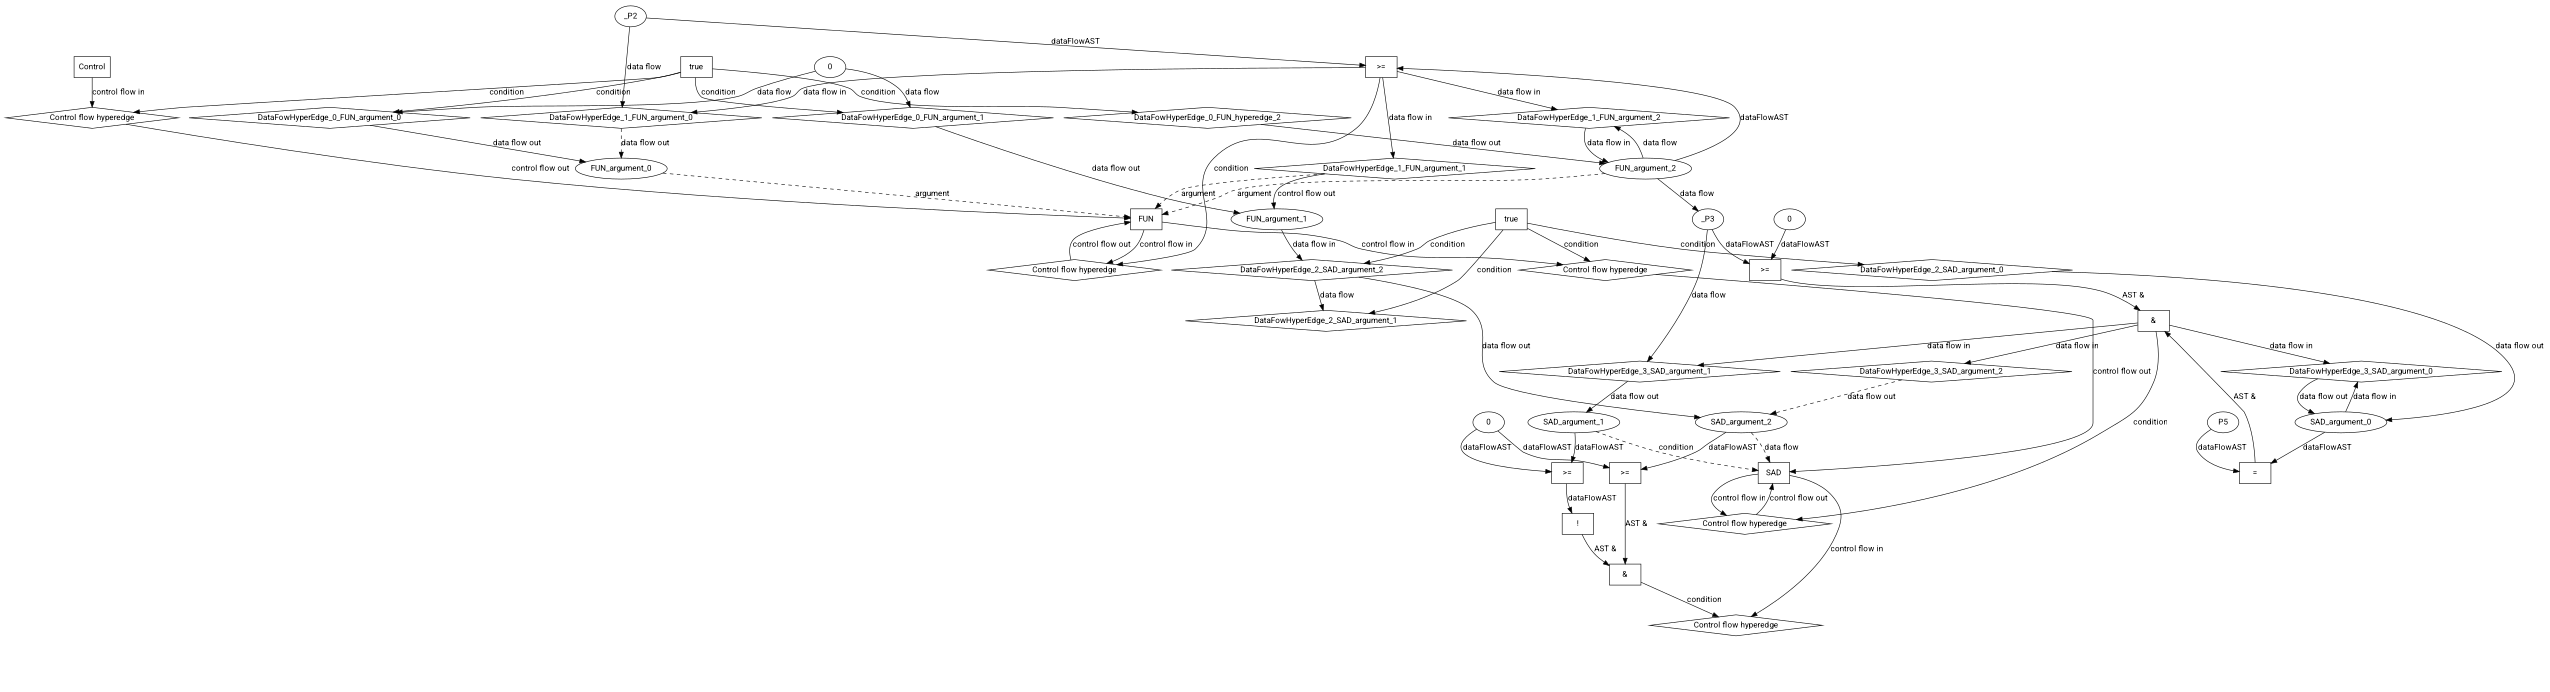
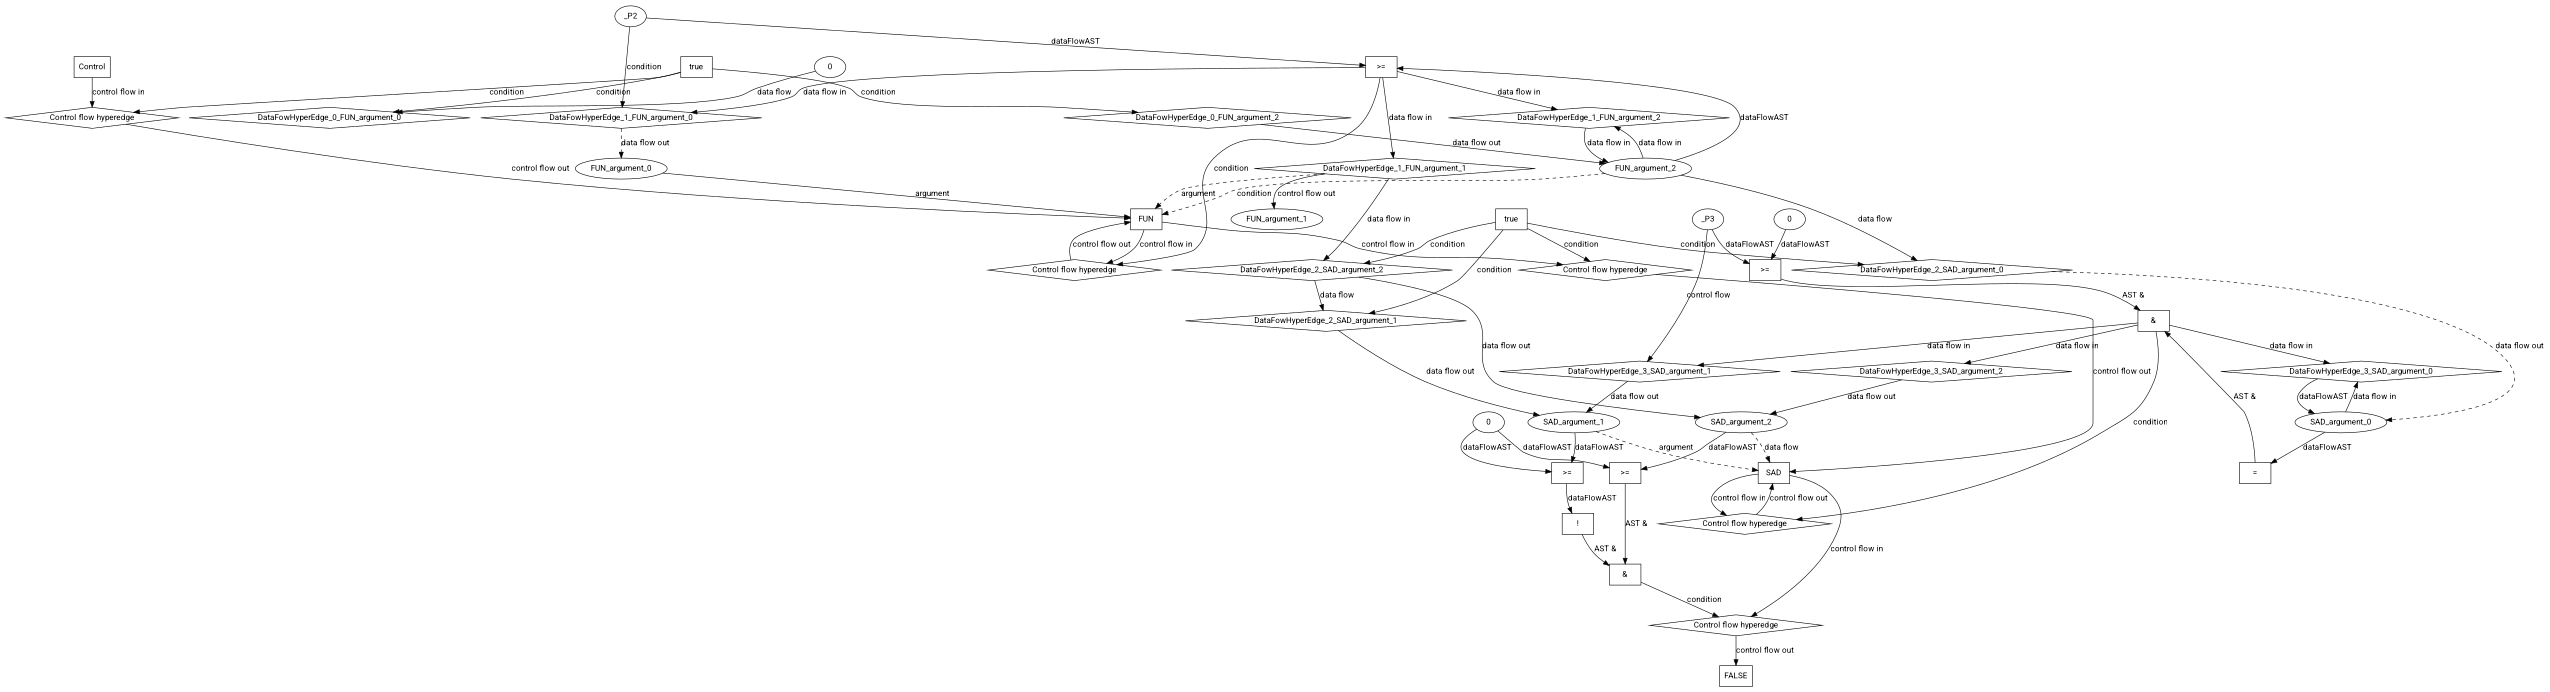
  digraph {
    fontname=Roboto
    node [fontname=Roboto nodeName=argument0 shape=diamond]
    edge [fontname=Roboto]
    n1 [label=FUN nodeName=FUN shape=rect]
    n2 [label="Control flow hyperedge" nodeName=ControlFowHyperEdge_1]
    n3 [label="Control flow hyperedge" nodeName=ControlFowHyperEdge_2]
    n4 [label=SAD nodeName=SAD shape=rect]
    n5 [label="Control flow hyperedge" nodeName=ControlFowHyperEdge_3]
    n6 [label="Control flow hyperedge" nodeName=ControlFowHyperEdge_4]
+   n7 [label=FALSE nodeName=FALSE shape=rect]
    n8 [label=Control nodeName=Initial shape=rect]
    n9 [label="Control flow hyperedge" nodeName=ControlFowHyperEdge_0]
    n10 [label=FUN_argument_0 shape=oval]
    n11 [label=FUN_argument_1 nodeName=argument1 shape=oval]
    n12 [label=DataFowHyperEdge_2_SAD_argument_2 nodeName=DataFowHyperEdge_2_SAD_argument_2]
    n13 [label=DataFowHyperEdge_2_SAD_argument_1 nodeName=DataFowHyperEdge_2_SAD_argument_1]
    n14 [label=SAD_argument_2 nodeName=argument2 shape=oval]
    n15 [label=FUN_argument_2 nodeName=argument2 shape=oval]
    n16 [label=">=" nodeName=xxxFUN___FUN_1xxxguard_0_node_0 shape=rect]
    n17 [label=DataFowHyperEdge_2_SAD_argument_0 nodeName=DataFowHyperEdge_2_SAD_argument_0]
    n18 [label=DataFowHyperEdge_1_FUN_argument_2 nodeName=DataFowHyperEdge_1_FUN_argument_2]
    n19 [label=DataFowHyperEdge_1_FUN_argument_0 nodeName=DataFowHyperEdge_1_FUN_argument_0]
    n20 [label=DataFowHyperEdge_1_FUN_argument_1 nodeName=DataFowHyperEdge_1_FUN_argument_1]
    n21 [label=SAD_argument_0 shape=oval]
    n22 [label=SAD_argument_1 nodeName=argument1 shape=oval]
    n23 [label="=" nodeName=xxxSAD___SAD_3xxxguard1_node_0 shape=rect]
    n24 [label=DataFowHyperEdge_3_SAD_argument_0 nodeName=DataFowHyperEdge_3_SAD_argument_0]
    n25 [label="&" nodeName=xxxSAD___SAD_3xxx_and shape=rect]
    n26 [label=">=" nodeName=xxxFALSE___SAD_4xxxguard1_node_1 shape=rect]
    n27 [label="!" nodeName=xxxFALSE___SAD_4xxxguard1_node_0 shape=rect]
    n28 [label=">=" nodeName=xxxFALSE___SAD_4xxxguard_0_node_0 shape=rect]
    n29 [label="&" nodeName=xxxFALSE___SAD_4xxx_and shape=rect]
    n30 [label=true nodeName=true_0 shape=rect]
    n31 [label=DataFowHyperEdge_0_FUN_argument_0 nodeName=DataFowHyperEdge_0_FUN_argument_0]
-   n32 [label=DataFowHyperEdge_0_FUN_argument_1 nodeName=DataFowHyperEdge_0_FUN_argument_1]
-   n33 [label=DataFowHyperEdge_0_FUN_hyperedge_2 nodeName=DataFowHyperEdge_0_FUN_argument_2]
+   n33 [label=DataFowHyperEdge_0_FUN_argument_2 nodeName=DataFowHyperEdge_0_FUN_argument_2]
    n34 [label=0 nodeName=xxxFUN___Initial_0xxxdataFlow_0_node_0 shape=""]
    n35 [label=_P2 nodeName=xxxFUN___FUN_1xxxdataFlow_0_node_0 shape=""]
    n36 [label=true nodeName=true_2 shape=rect]
    n37 [label=DataFowHyperEdge_3_SAD_argument_1 nodeName=DataFowHyperEdge_3_SAD_argument_1]
    n38 [label=DataFowHyperEdge_3_SAD_argument_2 nodeName=DataFowHyperEdge_3_SAD_argument_2]
    n39 [label=">=" nodeName=xxxSAD___SAD_3xxxguard_0_node_0 shape=rect]
    n40 [label=0 nodeName=xxxSAD___SAD_3xxxguard_0_node_2 shape=""]
    n41 [label=_P3 nodeName=xxxSAD___SAD_3xxxdataFlow_0_node_0 shape=""]
-   n42 [label=P5 nodeName=xxxSAD___SAD_3xxxguard1_node_1 shape=""]
    n43 [label=0 nodeName=xxxFALSE___SAD_4xxxguard_0_node_1 shape=""]
    n1 -> n2 [label="control flow in"]
    n1 -> n3 [label="control flow in"]
    n2 -> n1 [label="control flow out"]
    n3 -> n4 [label="control flow out"]
    n4 -> n5 [label="control flow in"]
    n4 -> n6 [label="control flow in"]
    n5 -> n4 [label="control flow out"]
+   n6 -> n7 [label="control flow out"]
    n8 -> n9 [label="control flow in"]
    n9 -> n1 [label="control flow out"]
-   n10 -> n1 [label=argument style=dashed]
-   n11 -> n12 [label="data flow in"]
+   n10 -> n1 [label=argument style=solid]
+   n20 -> n12 [label="data flow in"]
    n12 -> n13 [label="data flow"]
    n12 -> n14 [label="data flow out"]
+   n13 -> n22 [label="data flow out"]
    n14 -> n4 [label="data flow" style=dashed]
    n14 -> n28 [label=dataFlowAST]
-   n15 -> n1 [label=argument style=dashed]
+   n15 -> n1 [label=condition style=dashed]
    n15 -> n16 [label=dataFlowAST]
-   n15 -> n41 [label="data flow"]
-   n15 -> n18 [label="data flow"]
+   n15 -> n17 [label="data flow"]
+   n15 -> n18 [label="data flow in"]
    n16 -> n2 [label=condition]
    n16 -> n18 [label="data flow in"]
    n16 -> n19 [label="data flow in"]
    n16 -> n20 [label="data flow in"]
-   n17 -> n21 [label="data flow out"]
+   n17 -> n21 [label="data flow out" style=dashed]
    n18 -> n15 [label="data flow in"]
    n19 -> n10 [label="data flow out" style=dashed]
    n20 -> n1 [label=argument style=dashed]
    n20 -> n11 [label="control flow out"]
    n21 -> n23 [label=dataFlowAST]
    n21 -> n24 [label="data flow in"]
-   n22 -> n4 [label=condition style=dashed]
+   n22 -> n4 [label=argument style=dashed]
    n22 -> n26 [label=dataFlowAST]
    n23 -> n25 [label="AST &"]
-   n24 -> n21 [label="data flow out"]
+   n24 -> n21 [label=dataFlowAST]
    n25 -> n5 [label=condition]
    n25 -> n24 [label="data flow in"]
    n25 -> n37 [label="data flow in"]
    n25 -> n38 [label="data flow in"]
    n26 -> n27 [label=dataFlowAST]
    n27 -> n29 [label="AST &"]
    n28 -> n29 [label="AST &"]
    n29 -> n6 [label=condition]
    n30 -> n9 [label=condition]
    n30 -> n31 [label=condition]
-   n30 -> n32 [label=condition]
    n30 -> n33 [label=condition]
-   n31 -> n10 [label="data flow out"]
-   n32 -> n11 [label="data flow out"]
    n33 -> n15 [label="data flow out"]
    n34 -> n31 [label="data flow"]
-   n34 -> n32 [label="data flow"]
    n35 -> n16 [label=dataFlowAST]
-   n35 -> n19 [label="data flow"]
+   n35 -> n19 [label=condition]
    n36 -> n3 [label=condition]
    n36 -> n12 [label=condition]
    n36 -> n13 [label=condition]
    n36 -> n17 [label=condition]
    n37 -> n22 [label="data flow out"]
-   n38 -> n14 [label="data flow out" style=dashed]
+   n38 -> n14 [label="data flow out"]
    n39 -> n25 [label="AST &"]
    n40 -> n39 [label=dataFlowAST]
-   n41 -> n37 [label="data flow"]
+   n41 -> n37 [label="control flow"]
    n41 -> n39 [label=dataFlowAST]
-   n42 -> n23 [label=dataFlowAST]
    n43 -> n26 [label=dataFlowAST]
    n43 -> n28 [label=dataFlowAST]
  }
